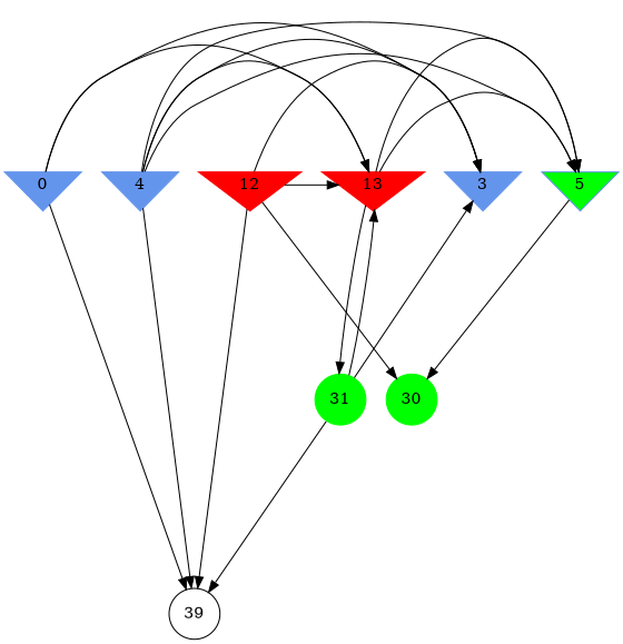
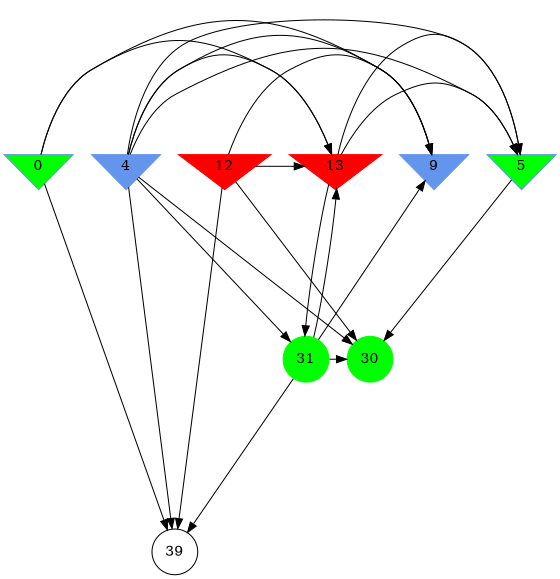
  digraph {
    ranksep=2.0
    node [color=cornflowerblue shape=invtriangle style=filled]
-   0
-   3
+   0 [fillcolor=green]
+   3 [label=9]
    5 [fillcolor=green]
    n4 [label=4]
    12 [color=red]
    13 [color=red]
    n7 [color=black label=39 shape=circle style=""]
    30 [color=green shape=circle]
    31 [color=green shape=circle]
    subgraph sub_1 {
      rank=same
      0
      3
      5
      n4
      12
      13
    }
    subgraph sub_2 {
      rank=same
      n7
    }
    subgraph sub_3 {
      rank=same
      30
      31
    }
    0 -> 3
    0 -> 13
    0 -> n7
    5 -> 30
    n4 -> 3
    n4 -> 5
    n4 -> 5
    n4 -> 13
    n4 -> n7
+   n4 -> 30
+   n4 -> 31
    12 -> 3
    12 -> 13
    12 -> n7
    12 -> 30
    13 -> 5
    13 -> 5
    13 -> 31
    31 -> 3
    31 -> 13
    31 -> n7
+   31 -> 30
  }
